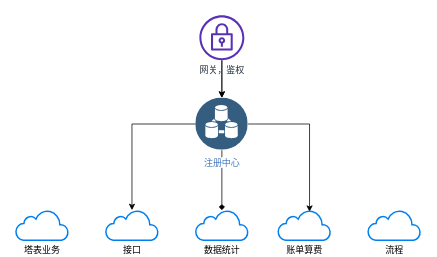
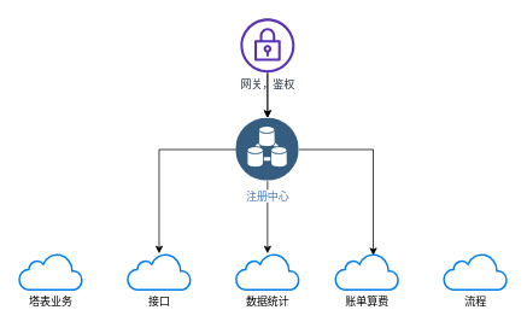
  <mxCell id="0" />
  <mxCell id="1" parent="0" />
  <mxCell id="2" value="接口" style="html=1;verticalLabelPosition=bottom;align=center;labelBackgroundColor=#ffffff;verticalAlign=top;strokeWidth=2;strokeColor=#0080F0;shadow=0;dashed=0;shape=mxgraph.ios7.icons.cloud;" parent="1" vertex="1"><mxGeometry x="140" y="280" width="70" height="40" as="geometry" /></mxCell>
  <mxCell id="3" style="edgeStyle=orthogonalEdgeStyle;rounded=0;orthogonalLoop=1;jettySize=auto;html=1;entryX=0.5;entryY=0;entryDx=0;entryDy=0;" parent="1" source="5" target="9" edge="1"><mxGeometry relative="1" as="geometry" /></mxCell>
  <mxCell id="4" value="" style="edgeStyle=orthogonalEdgeStyle;rounded=0;orthogonalLoop=1;jettySize=auto;html=1;" parent="1" source="5" target="9" edge="1"><mxGeometry relative="1" as="geometry" /></mxCell>
  <mxCell id="5" value="网关，鉴权" style="outlineConnect=0;fontColor=#232F3E;gradientColor=none;fillColor=#5A30B5;strokeColor=none;dashed=0;verticalLabelPosition=bottom;verticalAlign=top;align=center;html=1;fontSize=12;fontStyle=0;aspect=fixed;pointerEvents=1;shape=mxgraph.aws4.vpn_gateway;" parent="1" vertex="1"><mxGeometry x="265" y="20" width="60" height="60" as="geometry" /></mxCell>
  <mxCell id="6" style="edgeStyle=orthogonalEdgeStyle;rounded=0;orthogonalLoop=1;jettySize=auto;html=1;" parent="1" source="9" target="2" edge="1"><mxGeometry relative="1" as="geometry" /></mxCell>
- <mxCell id="7" style="edgeStyle=orthogonalEdgeStyle;rounded=0;orthogonalLoop=1;jettySize=auto;html=1;endArrow=diamond;" parent="1" source="9" target="10" edge="1"><mxGeometry relative="1" as="geometry" /></mxCell>
+ <mxCell id="7" style="edgeStyle=orthogonalEdgeStyle;rounded=0;orthogonalLoop=1;jettySize=auto;html=1;" parent="1" source="9" target="10" edge="1"><mxGeometry relative="1" as="geometry" /></mxCell>
  <mxCell id="8" style="edgeStyle=orthogonalEdgeStyle;rounded=0;orthogonalLoop=1;jettySize=auto;html=1;entryX=0.6;entryY=0.055;entryDx=0;entryDy=0;entryPerimeter=0;" parent="1" source="9" target="11" edge="1"><mxGeometry relative="1" as="geometry" /></mxCell>
  <mxCell id="9" value="注册中心" style="aspect=fixed;perimeter=ellipsePerimeter;html=1;align=center;shadow=0;dashed=0;fontColor=#4277BB;labelBackgroundColor=#ffffff;fontSize=12;spacingTop=3;image;image=img/lib/ibm/data/device_registry.svg;" parent="1" vertex="1"><mxGeometry x="260" y="130" width="70" height="70" as="geometry" /></mxCell>
  <mxCell id="10" value="数据统计" style="html=1;verticalLabelPosition=bottom;align=center;labelBackgroundColor=#ffffff;verticalAlign=top;strokeWidth=2;strokeColor=#0080F0;shadow=0;dashed=0;shape=mxgraph.ios7.icons.cloud;" parent="1" vertex="1"><mxGeometry x="260" y="280" width="70" height="40" as="geometry" /></mxCell>
  <mxCell id="11" value="账单算费" style="html=1;verticalLabelPosition=bottom;align=center;labelBackgroundColor=#ffffff;verticalAlign=top;strokeWidth=2;strokeColor=#0080F0;shadow=0;dashed=0;shape=mxgraph.ios7.icons.cloud;" parent="1" vertex="1"><mxGeometry x="370" y="280" width="70" height="40" as="geometry" /></mxCell>
  <mxCell id="12" value="流程" style="html=1;verticalLabelPosition=bottom;align=center;labelBackgroundColor=#ffffff;verticalAlign=top;strokeWidth=2;strokeColor=#0080F0;shadow=0;dashed=0;shape=mxgraph.ios7.icons.cloud;" parent="1" vertex="1"><mxGeometry x="490" y="280" width="70" height="40" as="geometry" /></mxCell>
  <mxCell id="13" value="塔表业务" style="html=1;verticalLabelPosition=bottom;align=center;labelBackgroundColor=#ffffff;verticalAlign=top;strokeWidth=2;strokeColor=#0080F0;shadow=0;dashed=0;shape=mxgraph.ios7.icons.cloud;" parent="1" vertex="1"><mxGeometry x="20" y="280" width="70" height="40" as="geometry" /></mxCell>
